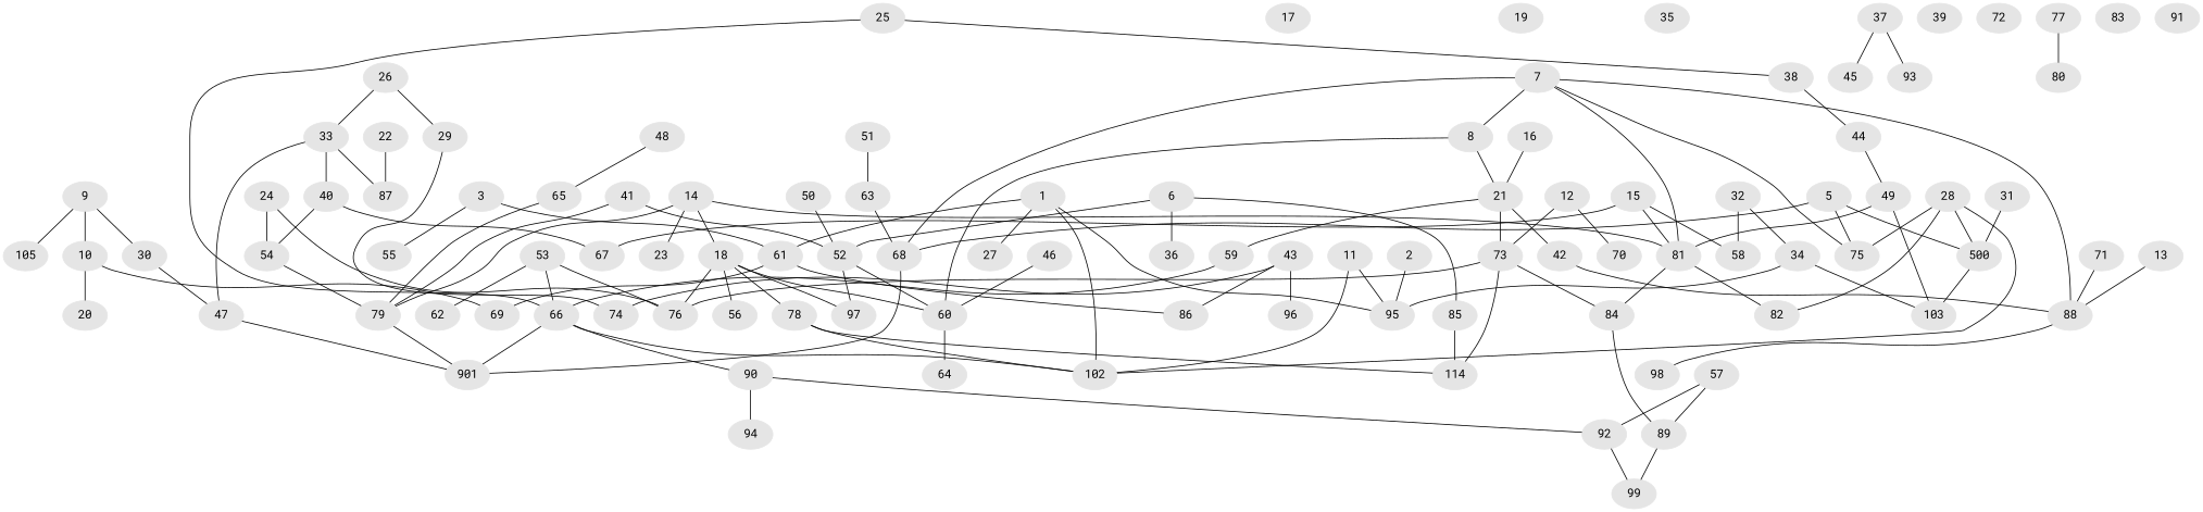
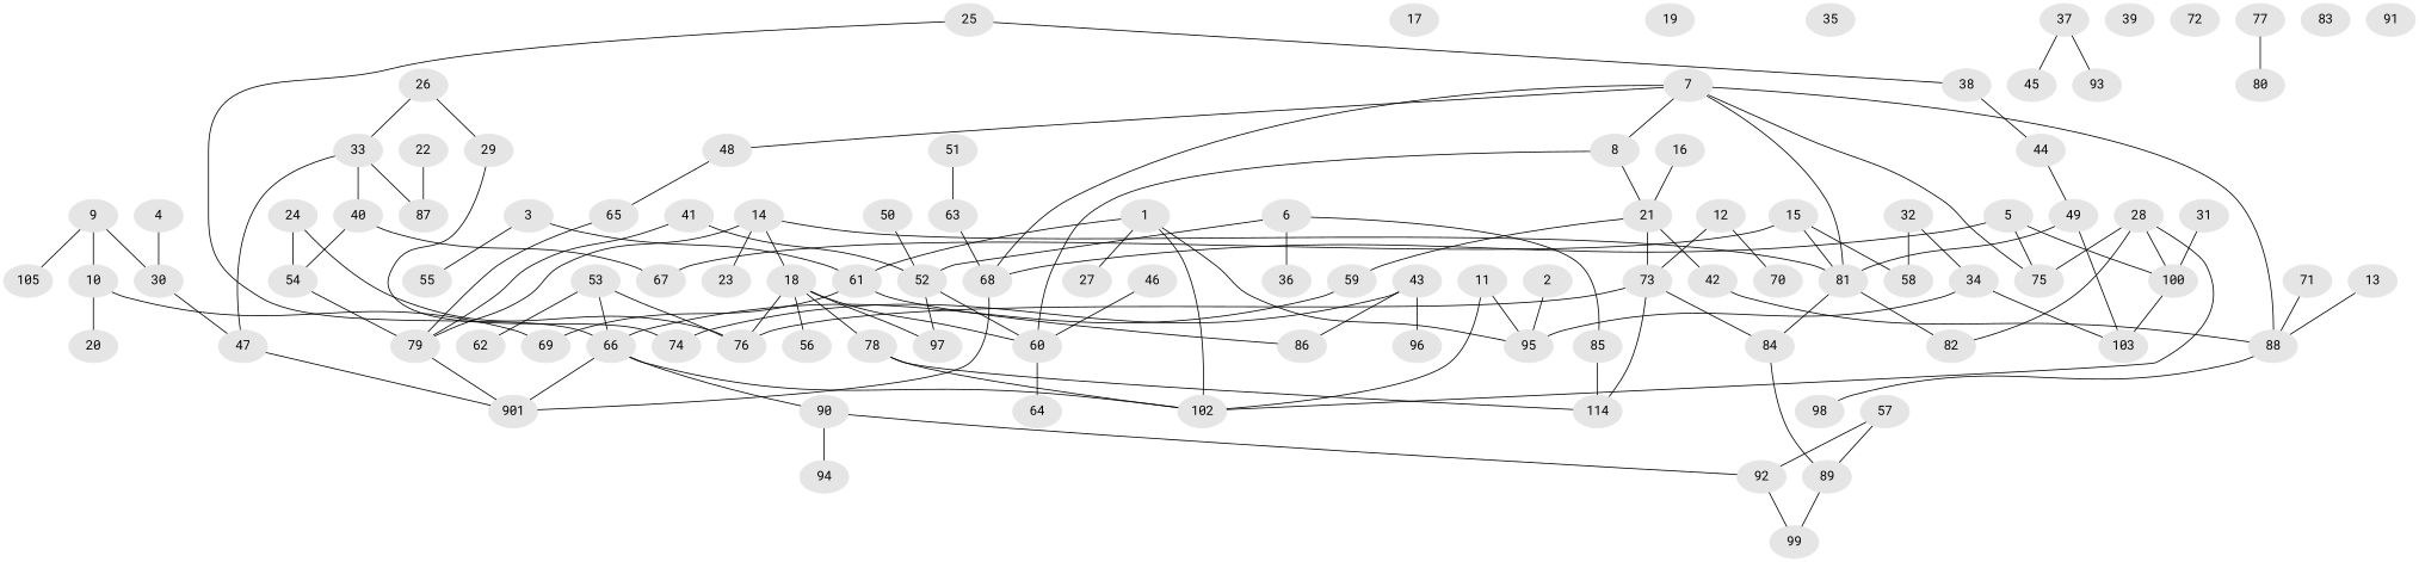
  graph {
    fontname="Roboto Mono"
    node [color=gray90 fontname="Roboto Mono" style=filled]
    edge [fontname="Roboto Mono"]
    1
    27
    61
    95
    102
    69
    86
    2
    3
    55
+   4
    30
    47
    5
    68
    75
-   100 [label=500]
+   100
    n18 [label=901]
    103
    6
    36
    52
    85
    60
    97
    n26 [label=114]
    7
    8
    48
    81
    88
    21
    65
    82
    84
    98
    73
    42
    59
    64
    9
    10
    105
    20
    11
    12
    70
    76
    13
    14
    18
    23
    79
    56
    78
    15
    58
    67
    16
    17
    19
    66
    22
    87
    24
    54
    25
    38
    44
    90
    26
    29
    33
    74
    40
    28
    31
    32
    34
    35
    37
    45
    93
    49
    39
    41
    43
    96
    46
    50
    51
    63
    53
    62
    57
    89
    92
    99
    94
    71
    72
    77
    80
    83
    91
    1 -- 27
    1 -- 61
    1 -- 95
    1 -- 102
    61 -- 69
    61 -- 86
    2 -- 95
    3 -- 61
    3 -- 55
+   4 -- 30
    30 -- 47
    47 -- n18
    5 -- 68
    5 -- 75
    5 -- 100
    68 -- n18
    100 -- 103
    6 -- 36
    6 -- 52
    6 -- 85
    52 -- 60
    52 -- 97
    85 -- n26
    60 -- 64
    7 -- 68
    7 -- 75
    7 -- 8
+   7 -- 48
    7 -- 81
    7 -- 88
    8 -- 60
    8 -- 21
    48 -- 65
    81 -- 82
    81 -- 84
    88 -- 98
    21 -- 73
    21 -- 42
    21 -- 59
    65 -- 79
    84 -- 89
    73 -- n26
    73 -- 84
    73 -- 76
    42 -- 88
    59 -- 66
    9 -- 30
    9 -- 10
    9 -- 105
    10 -- 69
    10 -- 20
    11 -- 95
    11 -- 102
    12 -- 73
    12 -- 70
    13 -- 88
    14 -- 81
    14 -- 18
    14 -- 23
    14 -- 79
    18 -- 60
    18 -- 97
    18 -- 76
    18 -- 56
    18 -- 78
    79 -- n18
    78 -- 102
    78 -- n26
    15 -- 81
    15 -- 58
    15 -- 67
    16 -- 21
    66 -- 102
    66 -- n18
    66 -- 90
    22 -- 87
    24 -- 76
    24 -- 54
    54 -- 79
    25 -- 66
    25 -- 38
    38 -- 44
    44 -- 49
    90 -- 92
    90 -- 94
    26 -- 29
    26 -- 33
    29 -- 74
    33 -- 47
    33 -- 87
    33 -- 40
    40 -- 67
    40 -- 54
    28 -- 102
    28 -- 75
    28 -- 100
    28 -- 82
    31 -- 100
    32 -- 58
    32 -- 34
    34 -- 95
    34 -- 103
    37 -- 45
    37 -- 93
    49 -- 103
    49 -- 81
    41 -- 52
    41 -- 79
    43 -- 86
    43 -- 74
    43 -- 96
    46 -- 60
    50 -- 52
    51 -- 63
    63 -- 68
    53 -- 76
    53 -- 66
    53 -- 62
    57 -- 89
    57 -- 92
    89 -- 99
    92 -- 99
    71 -- 88
    77 -- 80
  }
